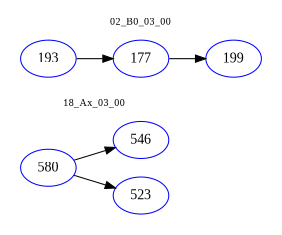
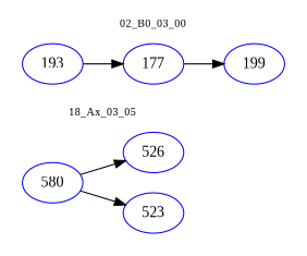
  digraph {
    fontname="Liberation Serif"
    rankdir=LR
    node [color=blue fontname="Liberation Serif"]
    edge [color=black fontname="Liberation Serif"]
    n1 [label=580]
    n2 [label=523]
-   n3 [label=546]
+   n3 [label=526]
    n4 [label=193]
    n5 [label=177]
    n6 [label=199]
    subgraph cluster_1 {
      color=white
      fontsize=10
-     label="18_Ax_03_00"
+     label="18_Ax_03_05"
      n1
      n2
      n3
    }
    subgraph cluster_2 {
      color=white
      fontsize=10
      label="02_B0_03_00"
      n4
      n5
      n6
    }
    n1 -> n2
    n1 -> n3
    n4 -> n5
    n5 -> n6
  }
